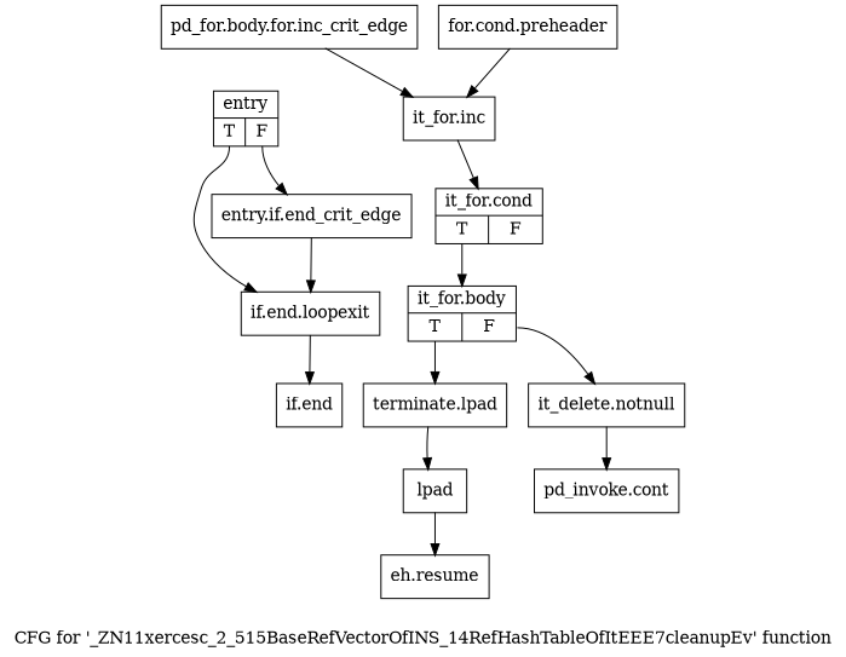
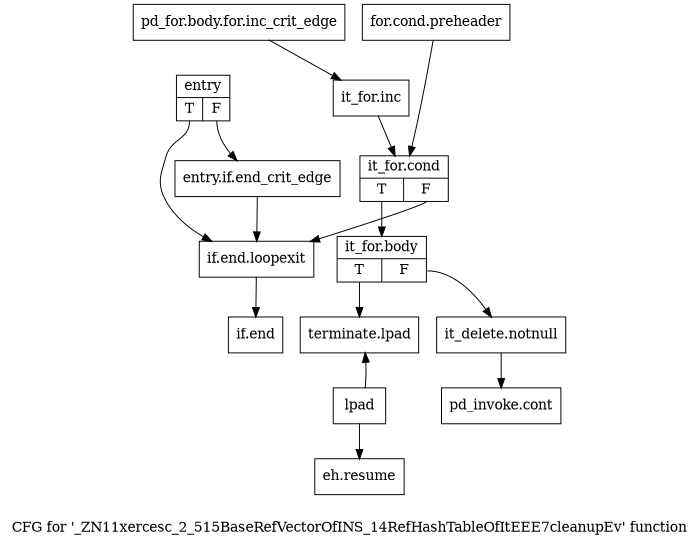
  digraph {
    label="CFG for '_ZN11xercesc_2_515BaseRefVectorOfINS_14RefHashTableOfItEEE7cleanupEv' function"
    node [shape=record]
    n1 [label="{entry|{<s0>T|<s1>F}}"]
    n2 [label="{entry.if.end_crit_edge}"]
    n3 [label="{if.end.loopexit}"]
    n4 [label="{for.cond.preheader}"]
    n5 [label="{it_for.cond|{<s0>T|<s1>F}}"]
    n6 [label="{it_for.body|{<s0>T|<s1>F}}"]
    n7 [label="{if.end}"]
    n8 [label="{it_delete.notnull}"]
    n9 [label="{terminate.lpad}"]
    n10 [label="{pd_for.body.for.inc_crit_edge}"]
    n11 [label="{it_for.inc}"]
    n12 [label="{pd_invoke.cont}"]
    n13 [label="{lpad}"]
    n14 [label="{eh.resume}"]
    n1 -> n2 [tailport=s1]
    n1 -> n3 [tailport=s0]
    n2 -> n3
    n3 -> n7
-   n4 -> n11
+   n4 -> n5
+   n5 -> n3 [tailport=s1]
    n5 -> n6 [tailport=s0]
    n6 -> n8 [tailport=s1]
    n6 -> n9 [tailport=s0]
    n8 -> n12
    n10 -> n11
    n11 -> n5
-   n9 -> n13
+   n13 -> n9
    n13 -> n14
  }
